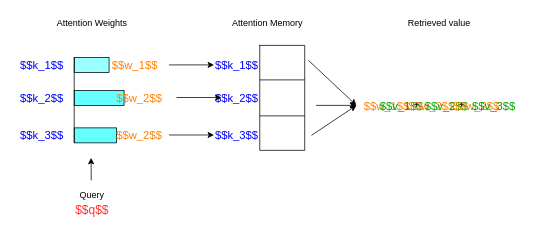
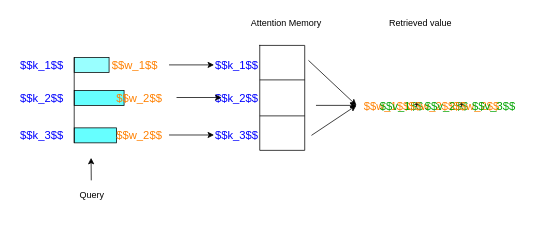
  <mxCell id="0" />
  <mxCell id="1" parent="0" />
- <mxCell id="2" value="Attention Memory" style="text;html=1;align=center;verticalAlign=middle;resizable=0;points=[];autosize=1;" vertex="1" parent="1"><mxGeometry x="301" y="20" width="110" height="20" as="geometry" /></mxCell>
+ <mxCell id="2" value="Attention Memory" style="text;html=1;align=center;verticalAlign=middle;resizable=0;points=[];autosize=1;" vertex="1" parent="1"><mxGeometry x="326" y="20" width="110" height="20" as="geometry" /></mxCell>
  <mxCell id="3" value="$$k_1$$" style="text;html=1;align=center;verticalAlign=middle;resizable=0;points=[];autosize=1;fontColor=#0000FF;fontSize=15;" vertex="1" parent="1"><mxGeometry x="280" y="76" width="70" height="20" as="geometry" /></mxCell>
  <mxCell id="4" value="$$k_2$$" style="text;html=1;align=center;verticalAlign=middle;resizable=0;points=[];autosize=1;fontColor=#0000FF;fontSize=15;" vertex="1" parent="1"><mxGeometry x="280" y="120" width="70" height="20" as="geometry" /></mxCell>
  <mxCell id="5" value="$$k_3$$" style="text;html=1;align=center;verticalAlign=middle;resizable=0;points=[];autosize=1;fontColor=#0000FF;fontSize=15;" vertex="1" parent="1"><mxGeometry x="280" y="170" width="70" height="20" as="geometry" /></mxCell>
  <mxCell id="6" value="$$v_1$$" style="text;html=1;align=center;verticalAlign=middle;resizable=0;points=[];autosize=1;fontColor=#00A300;fontSize=15;" vertex="1" parent="1"><mxGeometry x="341" y="76" width="70" height="20" as="geometry" /></mxCell>
  <mxCell id="7" value="$$v_2$$" style="text;html=1;align=center;verticalAlign=middle;resizable=0;points=[];autosize=1;fontColor=#00A300;fontSize=15;" vertex="1" parent="1"><mxGeometry x="341" y="120" width="70" height="20" as="geometry" /></mxCell>
  <mxCell id="8" value="$$v_3$$" style="text;html=1;align=center;verticalAlign=middle;resizable=0;points=[];autosize=1;fontColor=#00A300;fontSize=15;" vertex="1" parent="1"><mxGeometry x="341" y="170" width="70" height="20" as="geometry" /></mxCell>
  <mxCell id="9" value="" style="rounded=0;whiteSpace=wrap;html=1;fontColor=#99FFFF;fillColor=#99FFFF;" vertex="1" parent="1"><mxGeometry x="98.5" y="76" width="46.5" height="20" as="geometry" /></mxCell>
  <mxCell id="10" value="" style="rounded=0;whiteSpace=wrap;html=1;fontColor=#00A300;gradientColor=none;fillColor=#66FFFF;" vertex="1" parent="1"><mxGeometry x="98.5" y="120" width="66.5" height="20" as="geometry" /></mxCell>
  <mxCell id="11" value="" style="rounded=0;whiteSpace=wrap;html=1;fontColor=#00A300;fillColor=#66FFFF;" vertex="1" parent="1"><mxGeometry x="98.5" y="170" width="56.5" height="20" as="geometry" /></mxCell>
- <mxCell id="12" value="Attention Weights" style="text;html=1;align=center;verticalAlign=middle;resizable=0;points=[];autosize=1;fontColor=#000000;" vertex="1" parent="1"><mxGeometry x="66.75" y="20" width="110" height="20" as="geometry" /></mxCell>
- <mxCell id="13" value="$$q$$" style="text;html=1;align=center;verticalAlign=middle;resizable=0;points=[];autosize=1;fontColor=#FF3333;fontSize=16;" vertex="1" parent="1"><mxGeometry x="91.75" y="270" width="60" height="20" as="geometry" /></mxCell>
  <mxCell id="14" value="Query" style="text;html=1;align=center;verticalAlign=middle;resizable=0;points=[];autosize=1;fontColor=#000000;" vertex="1" parent="1"><mxGeometry x="96.75" y="250" width="50" height="20" as="geometry" /></mxCell>
  <mxCell id="15" value="" style="endArrow=none;html=1;fontColor=#000000;entryX=0;entryY=0;entryDx=0;entryDy=0;" edge="1" parent="1" target="9"><mxGeometry width="50" height="50" relative="1" as="geometry"><mxPoint x="98.5" y="190" as="sourcePoint" /><mxPoint x="148.5" y="140" as="targetPoint" /></mxGeometry></mxCell>
  <mxCell id="16" value="$$k_1$$" style="text;html=1;align=center;verticalAlign=middle;resizable=0;points=[];autosize=1;fontColor=#0000FF;fontSize=15;" vertex="1" parent="1"><mxGeometry x="20" y="76" width="70" height="20" as="geometry" /></mxCell>
  <mxCell id="17" value="$$k_2$$" style="text;html=1;align=center;verticalAlign=middle;resizable=0;points=[];autosize=1;fontColor=#0000FF;fontSize=15;" vertex="1" parent="1"><mxGeometry x="20" y="120" width="70" height="20" as="geometry" /></mxCell>
  <mxCell id="18" value="$$k_3$$" style="text;html=1;align=center;verticalAlign=middle;resizable=0;points=[];autosize=1;fontColor=#0000FF;fontSize=15;" vertex="1" parent="1"><mxGeometry x="20" y="170" width="70" height="20" as="geometry" /></mxCell>
  <mxCell id="19" value="" style="endArrow=classic;html=1;fontColor=#000000;" edge="1" parent="1"><mxGeometry width="50" height="50" relative="1" as="geometry"><mxPoint x="121.25" y="240" as="sourcePoint" /><mxPoint x="121" y="210" as="targetPoint" /></mxGeometry></mxCell>
  <mxCell id="20" value="" style="endArrow=classic;html=1;fontColor=#000000;entryX=0;entryY=0.7;entryDx=0;entryDy=0;entryPerimeter=0;" edge="1" parent="1"><mxGeometry width="50" height="50" relative="1" as="geometry"><mxPoint x="225" y="86" as="sourcePoint" /><mxPoint x="285" y="86" as="targetPoint" /></mxGeometry></mxCell>
  <mxCell id="21" value="" style="endArrow=classic;html=1;fontColor=#000000;entryX=0;entryY=0.7;entryDx=0;entryDy=0;entryPerimeter=0;" edge="1" parent="1"><mxGeometry width="50" height="50" relative="1" as="geometry"><mxPoint x="235" y="129.5" as="sourcePoint" /><mxPoint x="295" y="129.5" as="targetPoint" /></mxGeometry></mxCell>
  <mxCell id="22" value="" style="endArrow=classic;html=1;fontColor=#000000;entryX=0;entryY=0.7;entryDx=0;entryDy=0;entryPerimeter=0;" edge="1" parent="1"><mxGeometry width="50" height="50" relative="1" as="geometry"><mxPoint x="225" y="179.5" as="sourcePoint" /><mxPoint x="285" y="179.5" as="targetPoint" /></mxGeometry></mxCell>
  <mxCell id="23" value="" style="shape=table;html=1;whiteSpace=wrap;startSize=0;container=1;collapsible=0;childLayout=tableLayout;" vertex="1" parent="1"><mxGeometry x="346" y="60" width="60" height="140" as="geometry" /></mxCell>
  <mxCell id="24" value="" style="shape=partialRectangle;html=1;whiteSpace=wrap;collapsible=0;dropTarget=0;pointerEvents=0;fillColor=none;top=0;left=0;bottom=0;right=0;points=[[0,0.5],[1,0.5]];portConstraint=eastwest;" vertex="1" parent="23"><mxGeometry width="60" height="46" as="geometry" /></mxCell>
  <mxCell id="25" value="" style="shape=partialRectangle;html=1;whiteSpace=wrap;connectable=0;overflow=hidden;fillColor=none;top=0;left=0;bottom=0;right=0;" vertex="1" parent="24"><mxGeometry width="60" height="46" as="geometry" /></mxCell>
  <mxCell id="26" value="" style="shape=partialRectangle;html=1;whiteSpace=wrap;collapsible=0;dropTarget=0;pointerEvents=0;fillColor=none;top=0;left=0;bottom=0;right=0;points=[[0,0.5],[1,0.5]];portConstraint=eastwest;" vertex="1" parent="23"><mxGeometry y="46" width="60" height="48" as="geometry" /></mxCell>
  <mxCell id="27" value="" style="shape=partialRectangle;html=1;whiteSpace=wrap;connectable=0;overflow=hidden;fillColor=none;top=0;left=0;bottom=0;right=0;" vertex="1" parent="26"><mxGeometry width="60" height="48" as="geometry" /></mxCell>
  <mxCell id="28" value="" style="shape=partialRectangle;html=1;whiteSpace=wrap;collapsible=0;dropTarget=0;pointerEvents=0;fillColor=none;top=0;left=0;bottom=0;right=0;points=[[0,0.5],[1,0.5]];portConstraint=eastwest;" vertex="1" parent="23"><mxGeometry y="94" width="60" height="46" as="geometry" /></mxCell>
  <mxCell id="29" value="" style="shape=partialRectangle;html=1;whiteSpace=wrap;connectable=0;overflow=hidden;fillColor=none;top=0;left=0;bottom=0;right=0;" vertex="1" parent="28"><mxGeometry width="60" height="46" as="geometry" /></mxCell>
  <mxCell id="30" value="$$w_1$$" style="text;html=1;align=center;verticalAlign=middle;resizable=0;points=[];autosize=1;fontColor=#FF8000;fontSize=15;" vertex="1" parent="1"><mxGeometry x="139" y="76" width="80" height="20" as="geometry" /></mxCell>
  <mxCell id="31" value="$$w_2$$" style="text;html=1;align=center;verticalAlign=middle;resizable=0;points=[];autosize=1;fontColor=#FF8000;fontSize=15;" vertex="1" parent="1"><mxGeometry x="145" y="120" width="80" height="20" as="geometry" /></mxCell>
  <mxCell id="32" value="$$w_2$$" style="text;html=1;align=center;verticalAlign=middle;resizable=0;points=[];autosize=1;fontColor=#FF8000;fontSize=15;" vertex="1" parent="1"><mxGeometry x="145" y="170" width="80" height="20" as="geometry" /></mxCell>
  <mxCell id="33" value="" style="endArrow=classic;html=1;fontColor=#000000;" edge="1" parent="1"><mxGeometry width="50" height="50" relative="1" as="geometry"><mxPoint x="411" y="80" as="sourcePoint" /><mxPoint x="475" y="140" as="targetPoint" /></mxGeometry></mxCell>
  <mxCell id="34" value="" style="endArrow=classic;html=1;fontColor=#000000;" edge="1" parent="1"><mxGeometry width="50" height="50" relative="1" as="geometry"><mxPoint x="421" y="140" as="sourcePoint" /><mxPoint x="475" y="140" as="targetPoint" /></mxGeometry></mxCell>
  <mxCell id="35" value="" style="endArrow=classic;html=1;fontColor=#000000;" edge="1" parent="1"><mxGeometry width="50" height="50" relative="1" as="geometry"><mxPoint x="415" y="180" as="sourcePoint" /><mxPoint x="475" y="140" as="targetPoint" /></mxGeometry></mxCell>
- <mxCell id="36" value="Retrieved value" style="text;html=1;align=center;verticalAlign=middle;resizable=0;points=[];autosize=1;fontColor=#000000;" vertex="1" parent="1"><mxGeometry x="535" y="20" width="100" height="20" as="geometry" /></mxCell>
+ <mxCell id="36" value="Retrieved value" style="text;html=1;align=center;verticalAlign=middle;resizable=0;points=[];autosize=1;fontColor=#000000;" vertex="1" parent="1"><mxGeometry x="510" y="20" width="100" height="20" as="geometry" /></mxCell>
  <mxCell id="37" value="$$w_1$$" style="text;html=1;align=center;verticalAlign=middle;resizable=0;points=[];autosize=1;fontColor=#FF8000;fontSize=15;" vertex="1" parent="1"><mxGeometry x="475" y="130" width="80" height="20" as="geometry" /></mxCell>
  <mxCell id="38" value="$$v_1$$" style="text;html=1;align=center;verticalAlign=middle;resizable=0;points=[];autosize=1;fontColor=#00A300;fontSize=15;" vertex="1" parent="1"><mxGeometry x="500" y="130" width="70" height="20" as="geometry" /></mxCell>
  <mxCell id="39" value="$$w_2$$" style="text;html=1;align=center;verticalAlign=middle;resizable=0;points=[];autosize=1;fontColor=#FF8000;fontSize=15;" vertex="1" parent="1"><mxGeometry x="535" y="130" width="80" height="20" as="geometry" /></mxCell>
  <mxCell id="40" value="$$v_2$$" style="text;html=1;align=center;verticalAlign=middle;resizable=0;points=[];autosize=1;fontColor=#00A300;fontSize=15;" vertex="1" parent="1"><mxGeometry x="560" y="130" width="70" height="20" as="geometry" /></mxCell>
  <mxCell id="41" value="$$w_2$$" style="text;html=1;align=center;verticalAlign=middle;resizable=0;points=[];autosize=1;fontColor=#FF8000;fontSize=15;" vertex="1" parent="1"><mxGeometry x="595" y="130" width="80" height="20" as="geometry" /></mxCell>
  <mxCell id="42" value="$$v_3$$" style="text;html=1;align=center;verticalAlign=middle;resizable=0;points=[];autosize=1;fontColor=#00A300;fontSize=15;" vertex="1" parent="1"><mxGeometry x="623" y="130" width="70" height="20" as="geometry" /></mxCell>
  <mxCell id="43" value="+" style="text;html=1;align=center;verticalAlign=middle;resizable=0;points=[];autosize=1;fontColor=#000000;" vertex="1" parent="1"><mxGeometry x="545" y="130" width="20" height="20" as="geometry" /></mxCell>
  <mxCell id="44" value="+" style="text;html=1;align=center;verticalAlign=middle;resizable=0;points=[];autosize=1;fontColor=#000000;" vertex="1" parent="1"><mxGeometry x="605" y="130" width="20" height="20" as="geometry" /></mxCell>
